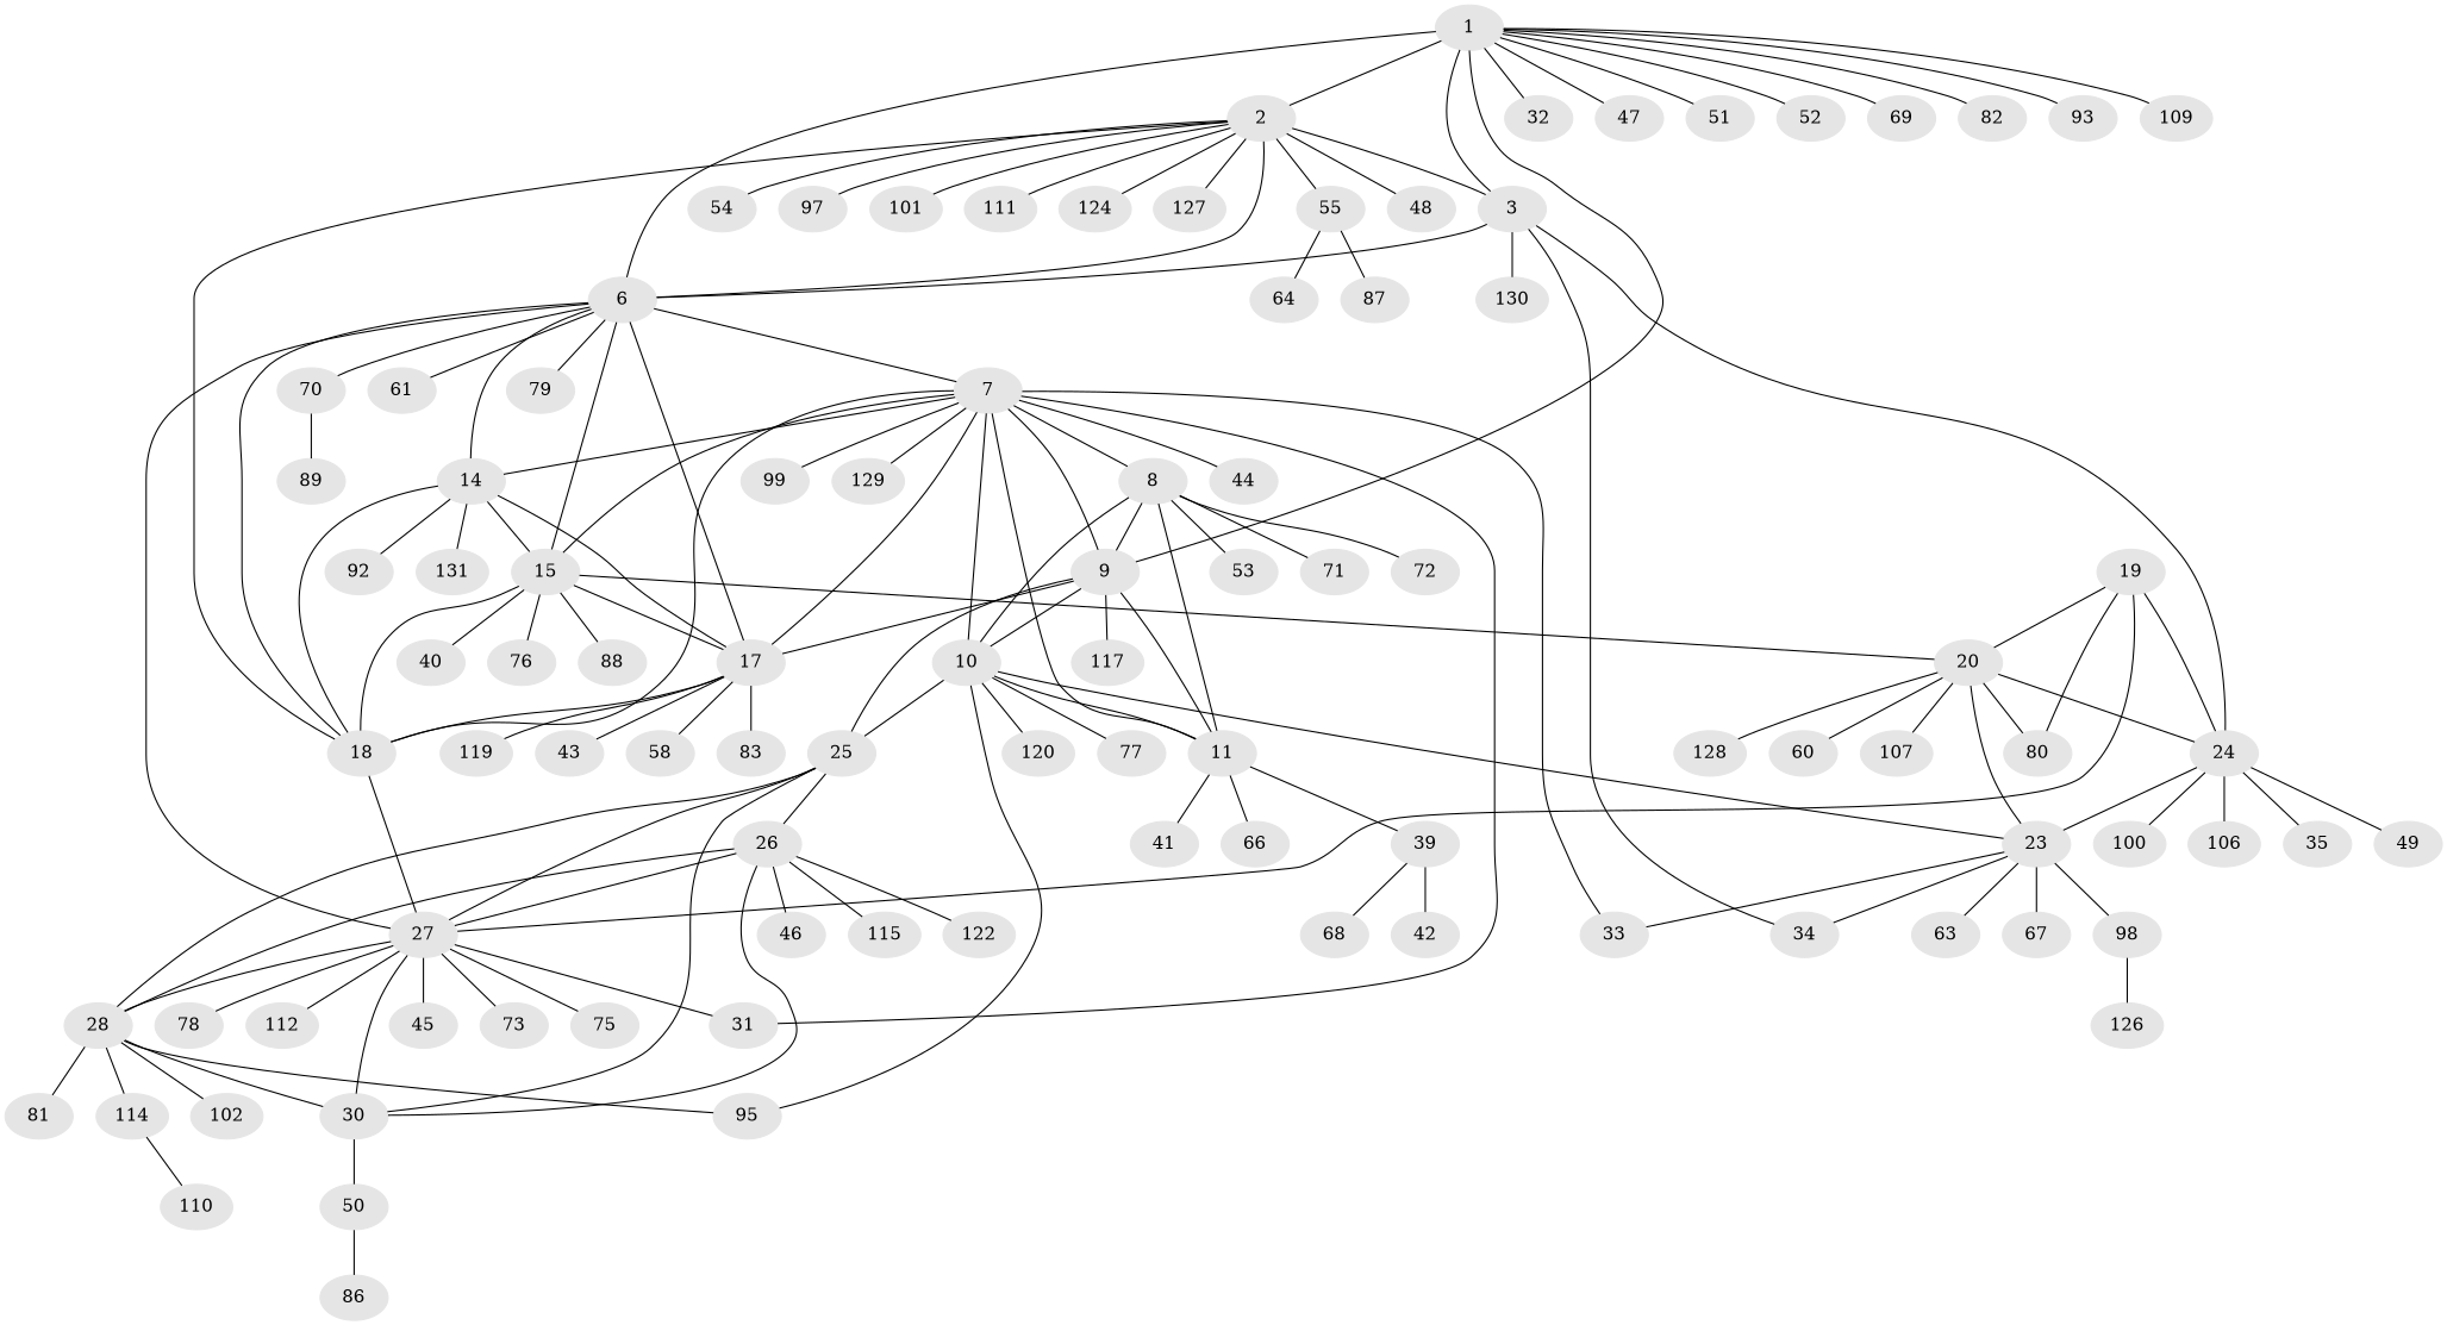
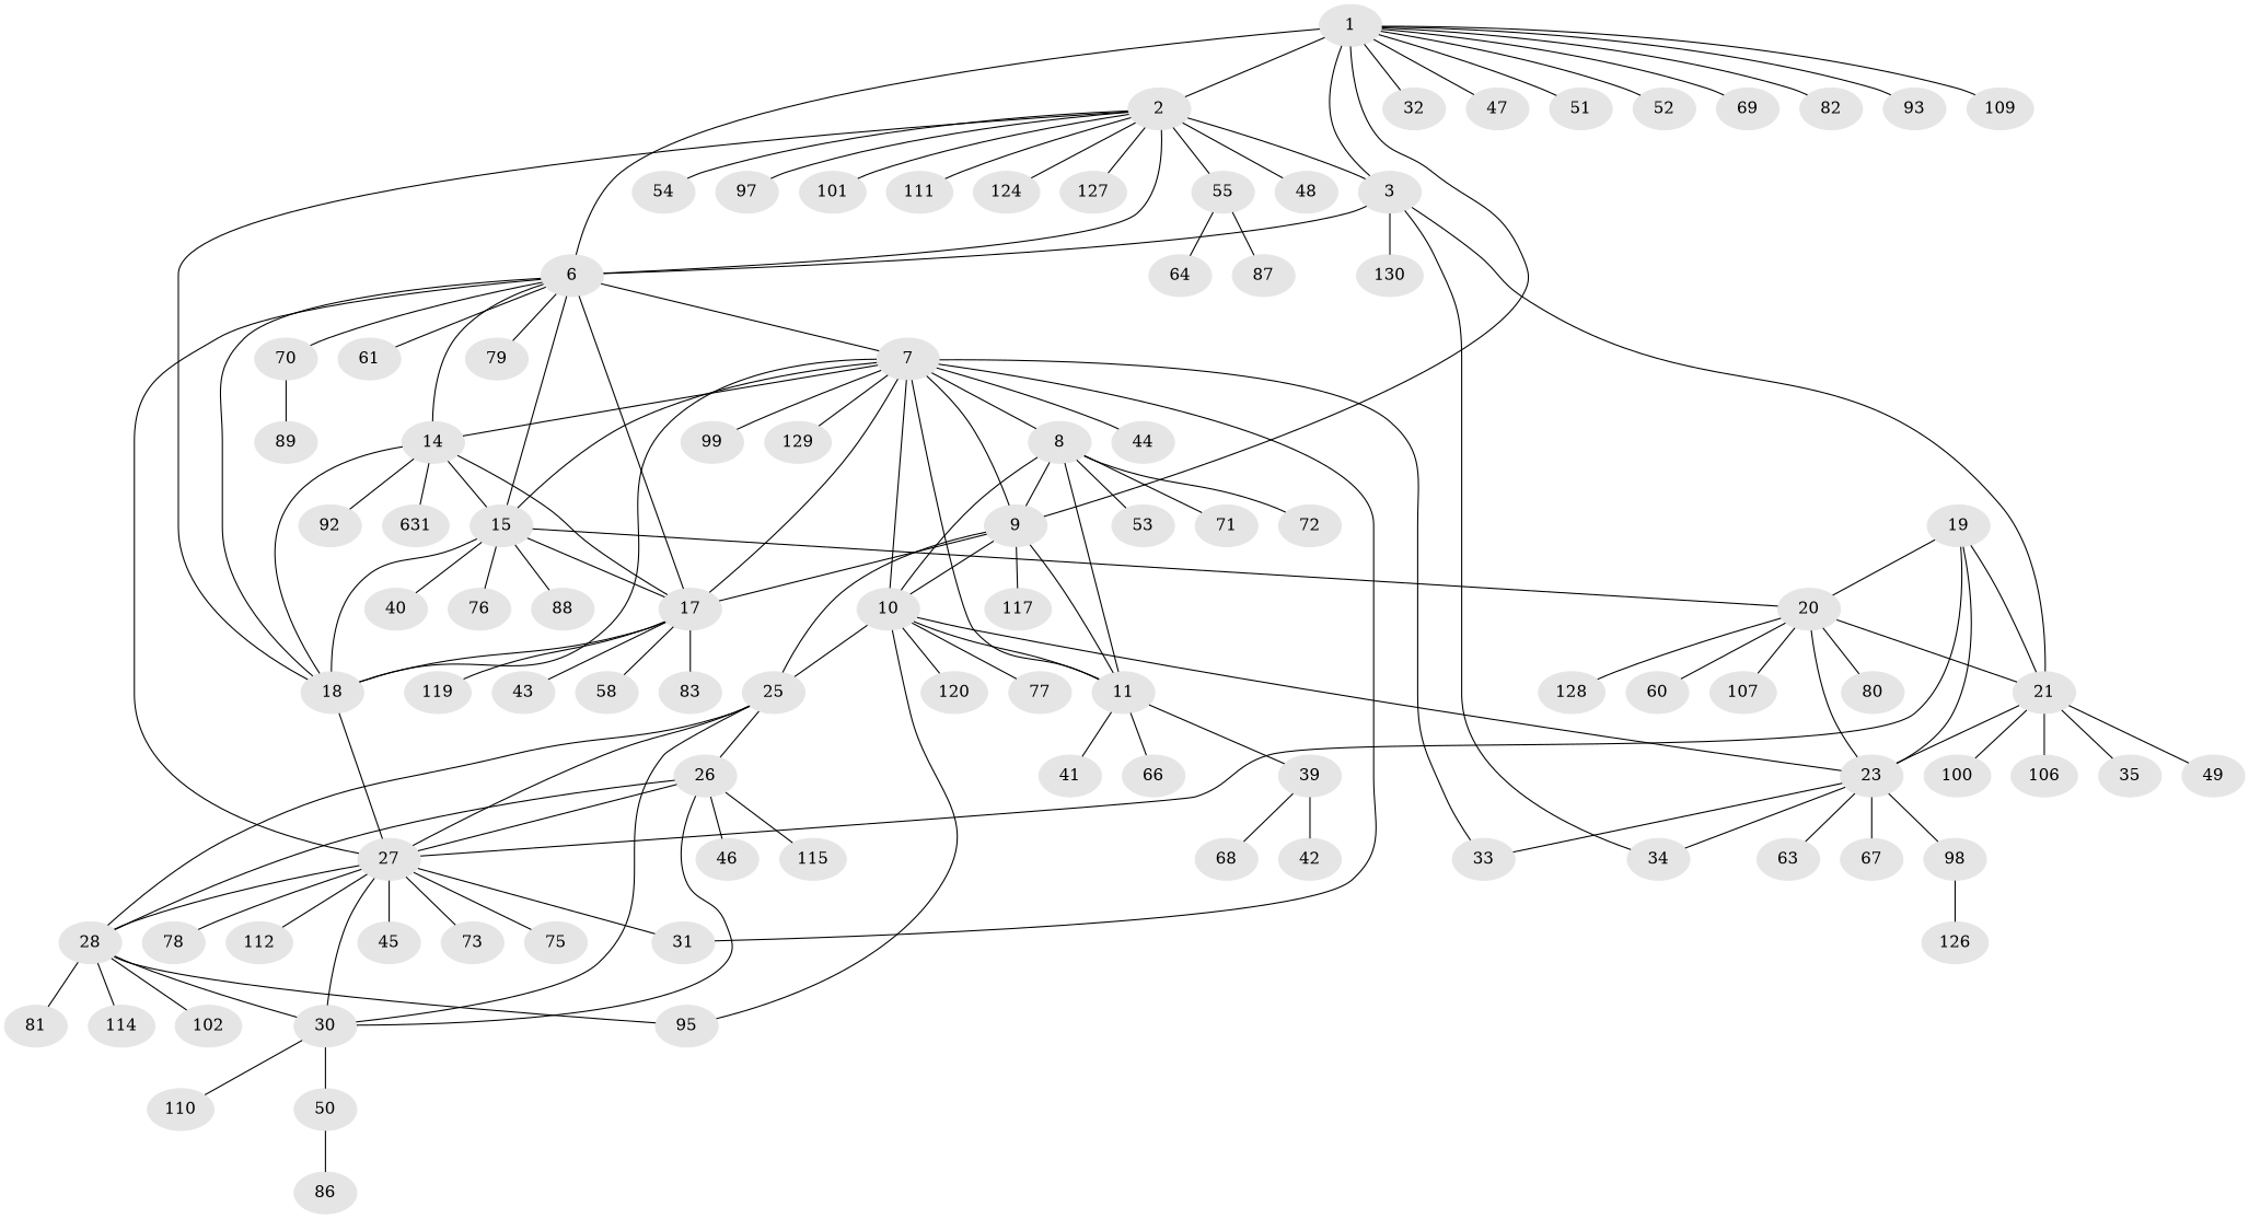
  graph {
    node [color=gray90 style=filled]
    1 [super="+5"]
    2 [super="+4"]
    3 [super="+36"]
    6 [super="+16"]
    9 [super="+96"]
    32
    47
    51
    52 [super="+62"]
    69
    82
    93
    109
    18 [super="+103"]
    48
    54
    55 [super="+84"]
    97
    101
    111
    124
    127
-   21 [super="+22" label=24]
+   21 [super="+22"]
    34
    130
    7 [super="+13"]
    14 [super="+113"]
    15 [super="+91"]
    17 [super="+105"]
    27 [super="+29"]
    61
    70 [super="+118"]
    79
    10 [super="+12"]
    11 [super="+90"]
    25 [super="+123"]
    117
    64 [super="+74"]
    87
    23 [super="+24"]
    35
    49
    100
    106
    8 [super="+125"]
    31
    33 [super="+56"]
    44
    99
    129
    92
-   131
+   131 [label=631]
    20 [super="+108"]
    40
    76
    88
    43
    58
    83
    119
    28 [super="+38"]
    30 [super="+94"]
    45
    73
    75
    78
    112 [super="+116"]
    89 [super="+121"]
    53 [super="+65"]
    71
    72
    77
    95
    120
    39
    41 [super="+57"]
    66
    26 [super="+85"]
    63
    67
    98
    42
    68
    60 [super="+104"]
    80
    107
    128
    19 [super="+37"]
    126
    46
    115
-   122
    81
    102
    114
    50
    110
    86
    1 -- 2 [weight=4]
    1 -- 3 [weight=2]
    1 -- 6 [weight=2]
    1 -- 9
    1 -- 32
    1 -- 47
    1 -- 51
    1 -- 52
    1 -- 69
    1 -- 82
    1 -- 93
    1 -- 109
    2 -- 3 [weight=2]
    2 -- 6 [weight=2]
    2 -- 18
    2 -- 48
    2 -- 54
    2 -- 55
    2 -- 97
    2 -- 101
    2 -- 111
    2 -- 124
    2 -- 127
    3 -- 6
    3 -- 21
    3 -- 34
    3 -- 130
    6 -- 18
    6 -- 7
    6 -- 14
    6 -- 15
    6 -- 17
    6 -- 27
    6 -- 61
    6 -- 70
    6 -- 79
    9 -- 17
    9 -- 10 [weight=2]
    9 -- 11
    9 -- 25
    9 -- 117
    18 -- 27
    55 -- 64
    55 -- 87
    21 -- 23 [weight=4]
    21 -- 35
    21 -- 49
    21 -- 100
    21 -- 106
    7 -- 9
    7 -- 18
    7 -- 14
    7 -- 15
    7 -- 17
    7 -- 10 [weight=2]
    7 -- 11
    7 -- 8
    7 -- 31
    7 -- 33
    7 -- 44
    7 -- 99
    7 -- 129
    14 -- 18
    14 -- 15
    14 -- 17
    14 -- 92
    14 -- 131
    15 -- 18
    15 -- 17
    15 -- 20
    15 -- 40
    15 -- 76
    15 -- 88
    17 -- 18
    17 -- 43
    17 -- 58
    17 -- 83
    17 -- 119
    27 -- 31
    27 -- 28 [weight=2]
    27 -- 30 [weight=2]
    27 -- 45
    27 -- 73
    27 -- 75
    27 -- 78
    27 -- 112
    70 -- 89
    10 -- 11 [weight=2]
    10 -- 25
    10 -- 23
    10 -- 77
    10 -- 95
    10 -- 120
    11 -- 39
    11 -- 41
    11 -- 66
    25 -- 27 [weight=2]
    25 -- 28
    25 -- 30
    25 -- 26
    23 -- 34
    23 -- 33
    23 -- 63
    23 -- 67
    23 -- 98
    8 -- 9
    8 -- 10 [weight=2]
    8 -- 11
    8 -- 53
    8 -- 71
    8 -- 72
    20 -- 21 [weight=2]
    20 -- 23 [weight=2]
    20 -- 60
    20 -- 80
    20 -- 107
    20 -- 128
    28 -- 30
    28 -- 95
    28 -- 81
    28 -- 102
    28 -- 114
    30 -- 50
-   114 -- 110
+   30 -- 110
    39 -- 42
    39 -- 68
    26 -- 27 [weight=2]
    26 -- 28
    26 -- 30
    26 -- 46
    26 -- 115
-   26 -- 122
    98 -- 126
    19 -- 21 [weight=2]
    19 -- 27
-   19 -- 80 [weight=2]
+   19 -- 23 [weight=2]
    19 -- 20
    50 -- 86
  }
